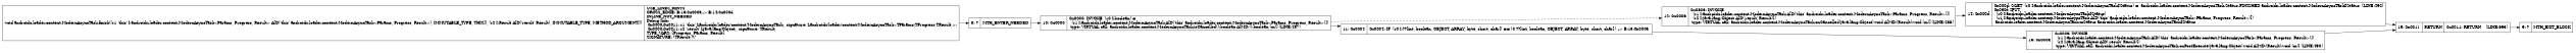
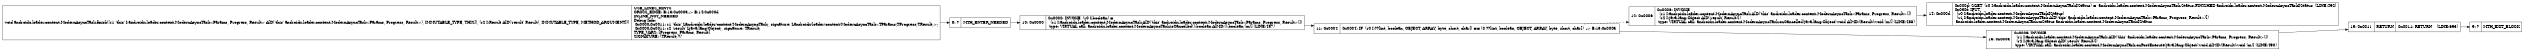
  digraph {
    rankdir=LR
    node [shape=record]
    n1 [label="{8\:\ ?|MTH_ENTER_NEEDED\l}"]
    n2 [label="{10\:\ 0x0000|0x0000: INVOKE  (r0 I:boolean) = \l  (r1 I:androidx.loader.content.ModernAsyncTask A[D('this' androidx.loader.content.ModernAsyncTask\<Params, Progress, Result\>)])\l type: VIRTUAL call: androidx.loader.content.ModernAsyncTask.isCancelled():boolean A[MD:():boolean (m)] (LINE:487)\l}"]
    n3 [label="{11\:\ 0x0004|0x0004: IF  (r0 I:??[int, boolean, OBJECT, ARRAY, byte, short, char]) == (0 ??[int, boolean, OBJECT, ARRAY, byte, short, char])  \-\> B:13:0x000a \l}"]
-   n4 [label="{12\:\ 0x0006|0x0806: INVOKE  \l  (r1 I:androidx.loader.content.ModernAsyncTask A[D('this' androidx.loader.content.ModernAsyncTask\<Params, Progress, Result\>)])\l  (r2 I:java.lang.Object A[D('result' Result)])\l type: VIRTUAL call: androidx.loader.content.ModernAsyncTask.onCancelled(java.lang.Object):void A[MD:(Result):void (m)] (LINE:488)\l}"]
+   n4 [label="{12\:\ 0x0006|0x0006: INVOKE  \l  (r1 I:androidx.loader.content.ModernAsyncTask A[D('this' androidx.loader.content.ModernAsyncTask\<Params, Progress, Result\>)])\l  (r2 I:java.lang.Object A[D('result' Result)])\l type: VIRTUAL call: androidx.loader.content.ModernAsyncTask.onCancelled(java.lang.Object):void A[MD:(Result):void (m)] (LINE:488)\l}"]
    n5 [label="{13\:\ 0x000a|0x000a: INVOKE  \l  (r1 I:androidx.loader.content.ModernAsyncTask A[D('this' androidx.loader.content.ModernAsyncTask\<Params, Progress, Result\>)])\l  (r2 I:java.lang.Object A[D('result' Result)])\l type: VIRTUAL call: androidx.loader.content.ModernAsyncTask.onPostExecute(java.lang.Object):void A[MD:(Result):void (m)] (LINE:490)\l}"]
    n6 [label="{14\:\ 0x000d|0x000d: SGET  (r0 I:androidx.loader.content.ModernAsyncTask$Status) =  androidx.loader.content.ModernAsyncTask.Status.FINISHED androidx.loader.content.ModernAsyncTask$Status  (LINE:492)\l0x030f: IPUT  \l  (r0 I:androidx.loader.content.ModernAsyncTask$Status)\l  (r1 I:androidx.loader.content.ModernAsyncTask A[D('this' androidx.loader.content.ModernAsyncTask\<Params, Progress, Result\>)])\l androidx.loader.content.ModernAsyncTask.mStatus androidx.loader.content.ModernAsyncTask$Status \l}"]
    n7 [label="{15\:\ 0x0011|RETURN\l|0x0011: RETURN    (LINE:693)\l}"]
    n8 [label="{9\:\ ?|MTH_EXIT_BLOCK\l}"]
    n9 [label="{void androidx.loader.content.ModernAsyncTask.finish((r1 'this' I:androidx.loader.content.ModernAsyncTask\<Params, Progress, Result\> A[D('this' androidx.loader.content.ModernAsyncTask\<Params, Progress, Result\>), IMMUTABLE_TYPE, THIS]), (r2 I:Result A[D('result' Result), IMMUTABLE_TYPE, METHOD_ARGUMENT]))  | USE_LINES_HINTS\lCROSS_EDGE: B:13:0x000a \-\> B:14:0x000d\lINLINE_NOT_NEEDED\lDebug Info:\l  0x0000\-0x0011: r1 'this' Landroidx\/loader\/content\/ModernAsyncTask;, signature: Landroidx\/loader\/content\/ModernAsyncTask\<TParams;TProgress;TResult;\>;\l  0x0000\-0x0011: r2 'result' Ljava\/lang\/Object;, signature: TResult;\lTYPE_VARS: [Progress, Params, Result]\lSIGNATURE: (TResult;)V\l}"]
    n1 -> n2
    n2 -> n3
-   n2 -> n4 [style=dashed]
+   n3 -> n4 [style=dashed]
    n3 -> n5
    n4 -> n6
    n5 -> n7
-   n6 -> n7
    n7 -> n8
    n9 -> n1
  }
